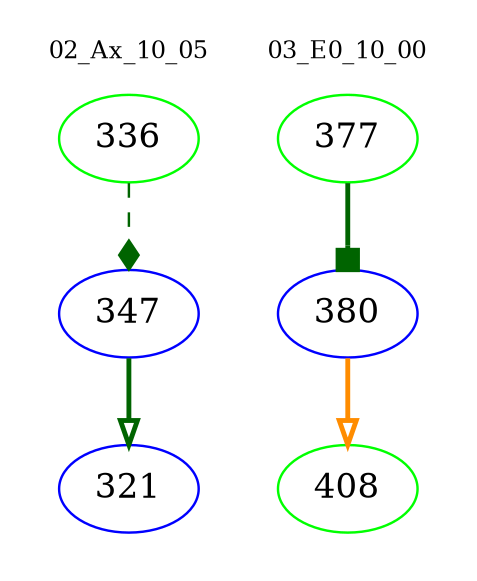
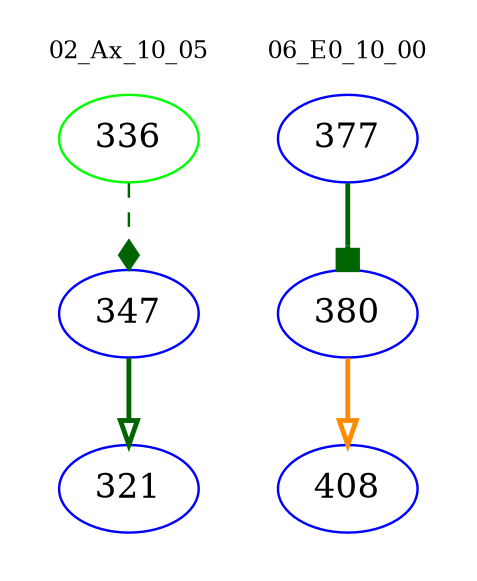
  digraph {
    node [color=blue]
    edge [arrowhead=onormal color=darkgreen style=bold]
    n1 [color=green label=336]
    n2 [label=347]
    n3 [label=321]
-   n4 [color=green label=377]
+   n4 [label=377]
    n5 [label=380]
-   n6 [color=green label=408]
+   n6 [label=408]
    subgraph cluster_1 {
      color=white
      fontsize=10
      label="02_Ax_10_05"
      n1
      n2
      n3
    }
    subgraph cluster_2 {
      color=white
      fontsize=10
-     label="03_E0_10_00"
+     label="06_E0_10_00"
      n4
      n5
      n6
    }
    n1 -> n2 [arrowhead=diamond style=dashed]
    n2 -> n3
    n4 -> n5 [arrowhead=box]
    n5 -> n6 [color=darkorange]
  }
